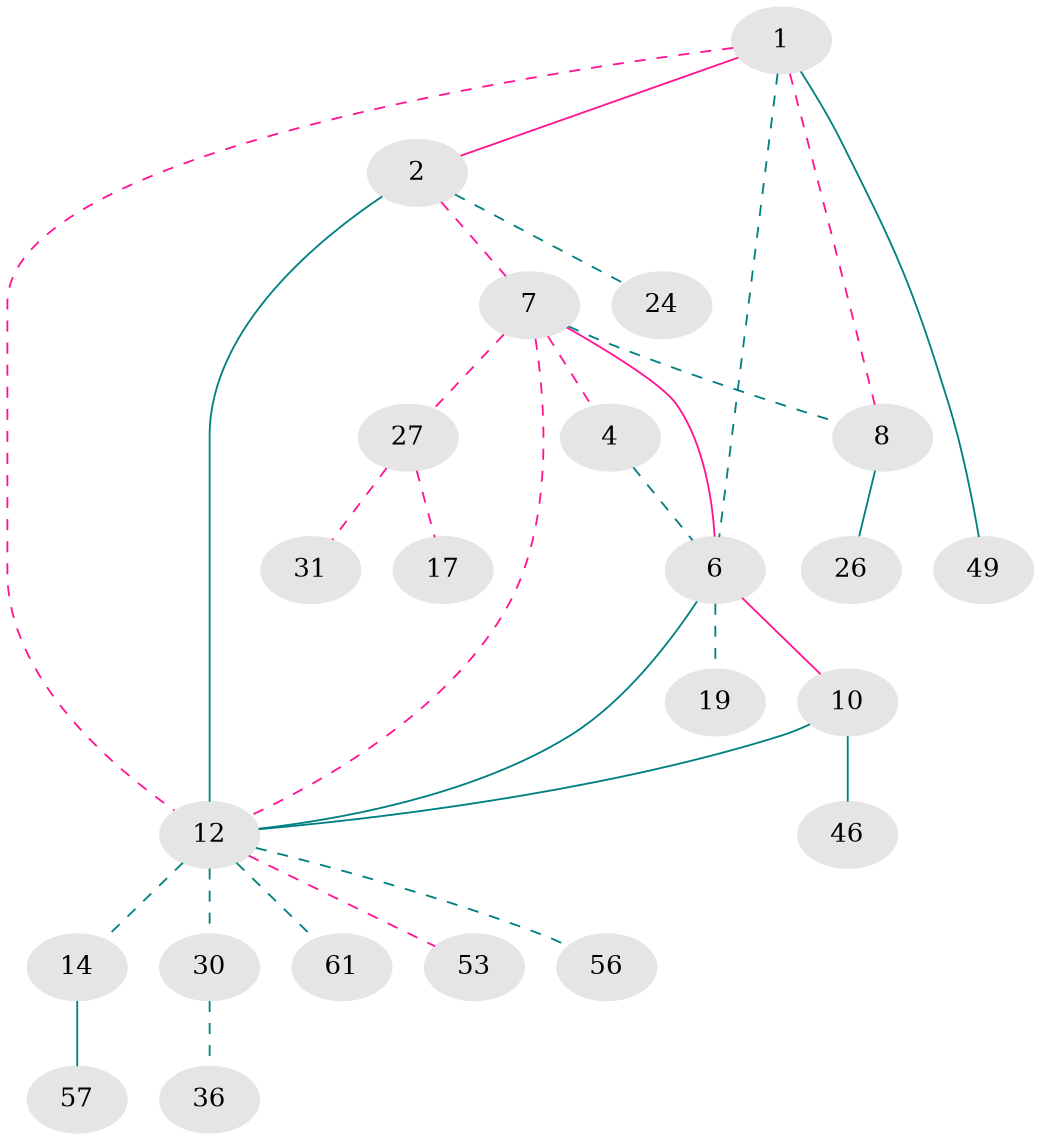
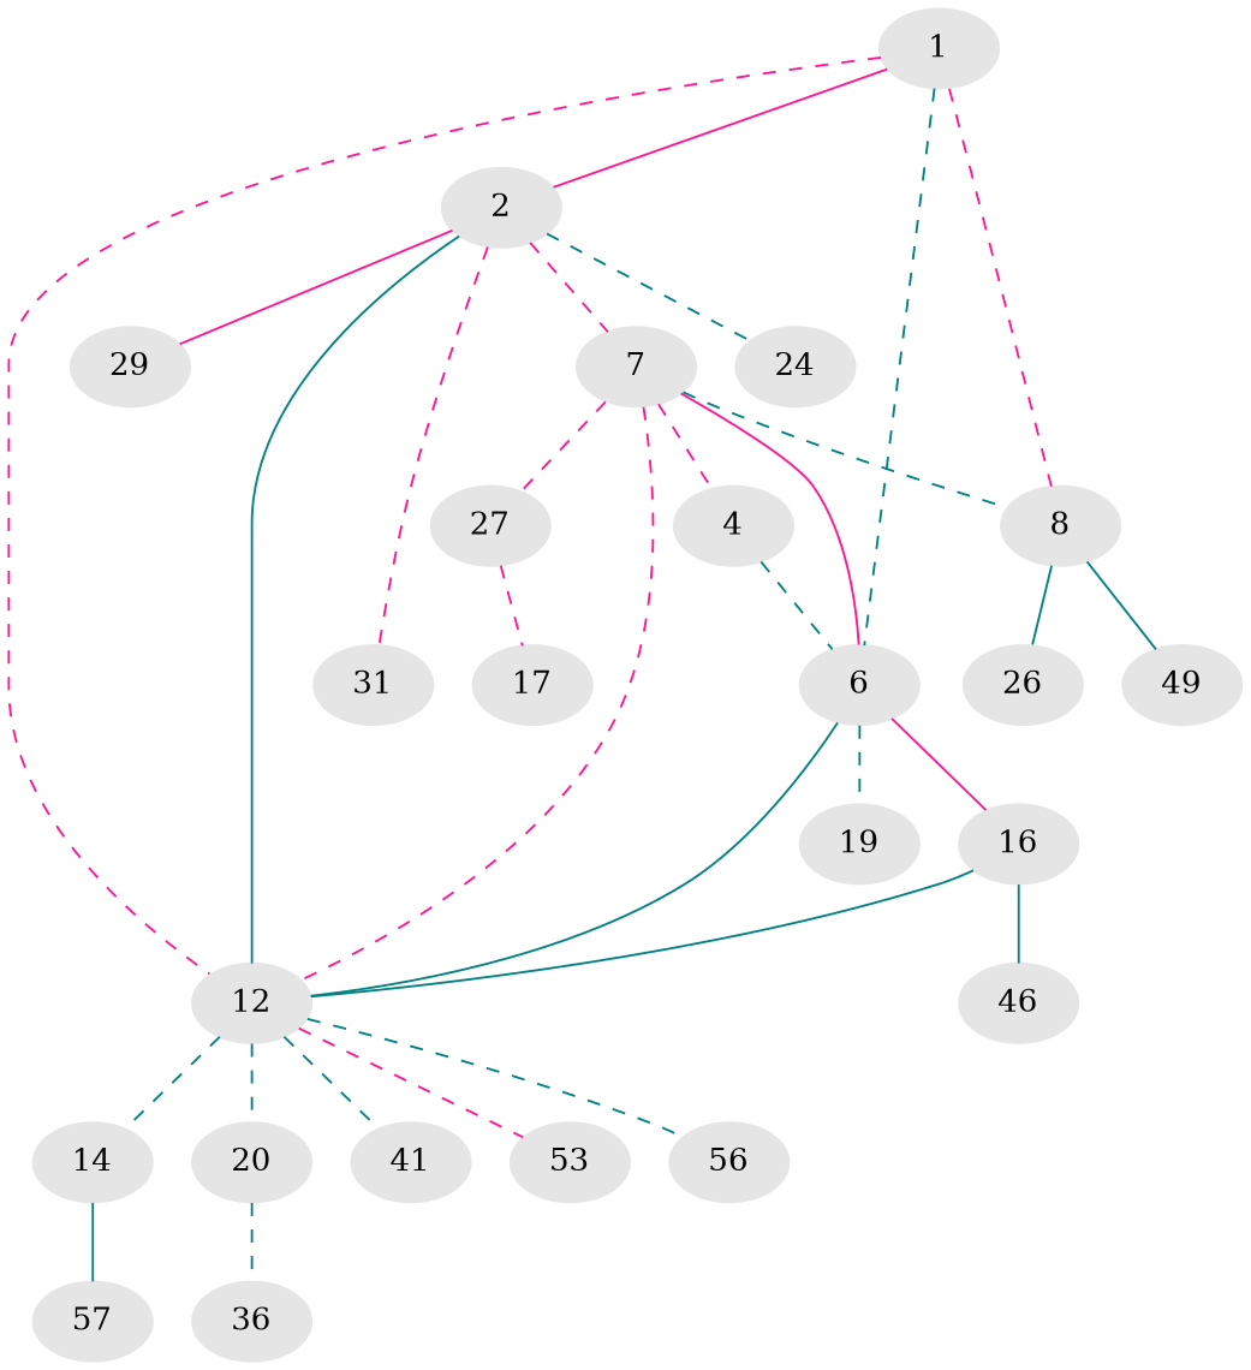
  graph {
    node [color=gray90 style=filled]
    edge [color=teal style=dashed]
    1 [super="+5"]
    2 [super="+35+3"]
    6 [super="+18+11+23"]
    8 [super="+25"]
    12 [super="+42+13"]
    49
    7 [super="+9+50+40"]
    24
+   29
    31
    4 [super="+44+52"]
-   10 [super="+28"]
+   10 [super="+28" label=16]
    19
    26
    14
-   30 [super="+47+51"]
-   41 [label=61]
+   30 [super="+47+51" label=20]
+   41
    53
    56
    27
    46
    17
    57
    36
    1 -- 2 [color=deeppink style=solid weight=2]
    1 -- 6 [weight=2]
    1 -- 8 [color=deeppink weight=2]
    1 -- 12 [color=deeppink weight=2]
-   1 -- 49 [style=solid]
+   8 -- 49 [style=solid]
    2 -- 12 [style=solid weight=2]
    2 -- 7 [color=deeppink]
    2 -- 24
-   27 -- 31 [color=deeppink]
+   2 -- 29 [color=deeppink style=solid]
+   2 -- 31 [color=deeppink]
    6 -- 12 [style=solid]
    6 -- 7 [color=deeppink style=solid]
    6 -- 10 [color=deeppink style=solid]
    6 -- 19
    8 -- 26 [style=solid]
    12 -- 14 [weight=2]
    12 -- 30 [weight=2]
    12 -- 41
    12 -- 53 [color=deeppink]
    12 -- 56
    7 -- 8 [weight=2]
    7 -- 12 [color=deeppink]
    7 -- 4 [color=deeppink]
    7 -- 27 [color=deeppink]
    4 -- 6
    10 -- 12 [style=solid]
    10 -- 46 [style=solid]
    14 -- 57 [style=solid]
    30 -- 36
    27 -- 17 [color=deeppink]
  }
